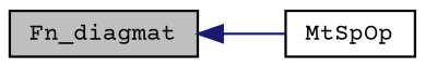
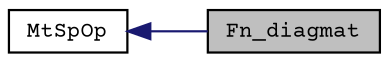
  digraph {
    rankdir=LR
    fontname="Courier Prime"
    node [color=black fontname="Courier Prime" fontsize=10 shape=record style=filled]
    n1 [fillcolor=grey75 fontcolor=black height=0.2 label=Fn_diagmat width=0.4]
    n2 [fillcolor=white height=0.2 label=MtSpOp width=0.4]
-   n1 -> n2 [color=midnightblue dir=back fontname="Courier Prime" fontsize=10 labelfontname=Helvetica labelfontsize=10 shape=plaintext style=solid]
+   n2 -> n1 [color=midnightblue dir=back fontname="Courier Prime" fontsize=10 labelfontname=Helvetica labelfontsize=10 shape=plaintext style=solid]
  }
